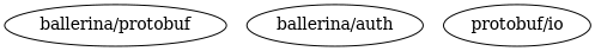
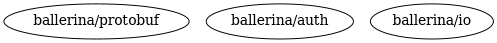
  digraph {
    "ballerina/protobuf"
    "ballerina/auth"
-   "ballerina/io" [label="protobuf/io"]
+   "ballerina/io"
  }
